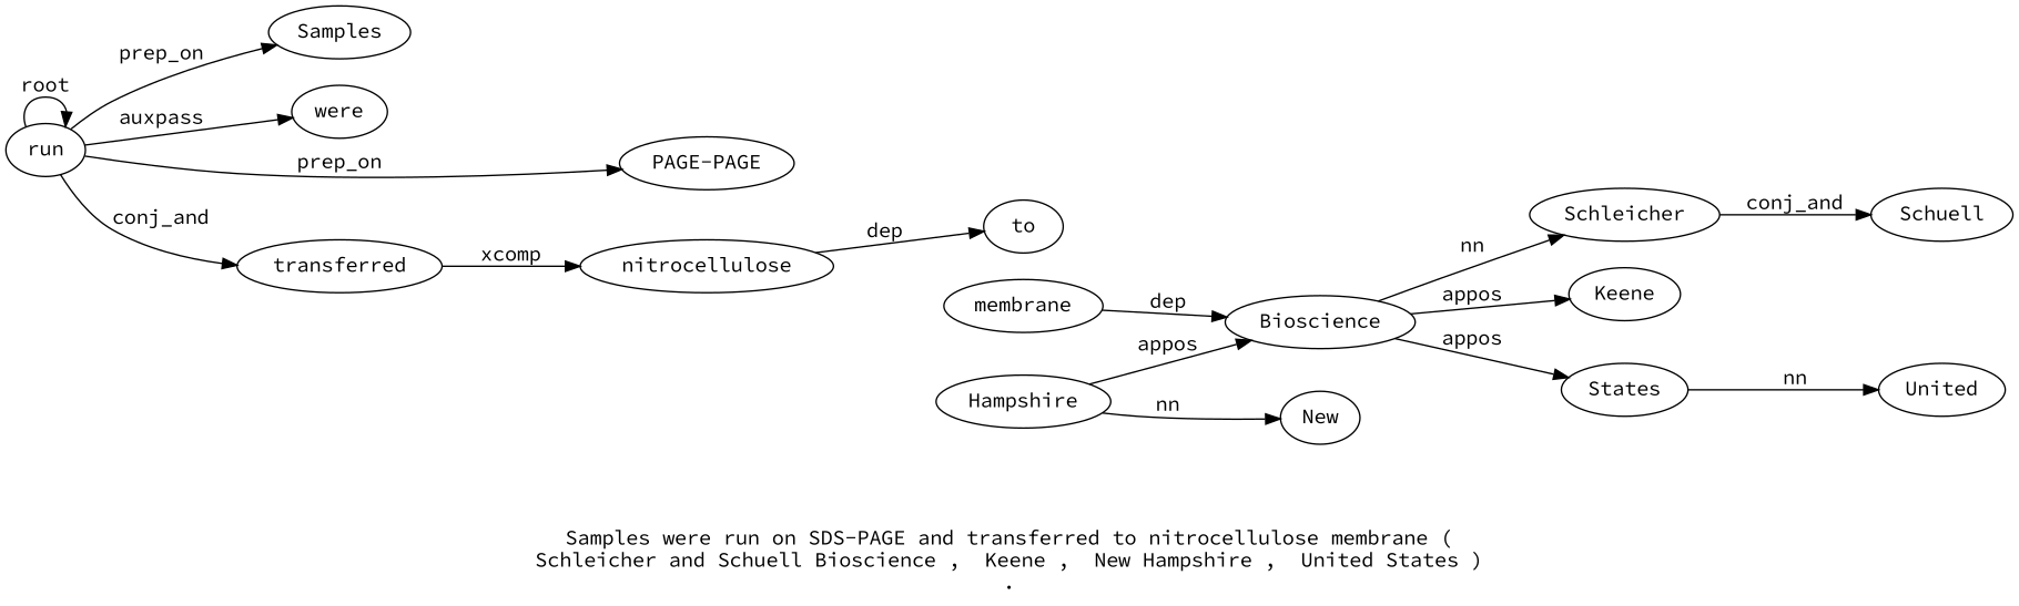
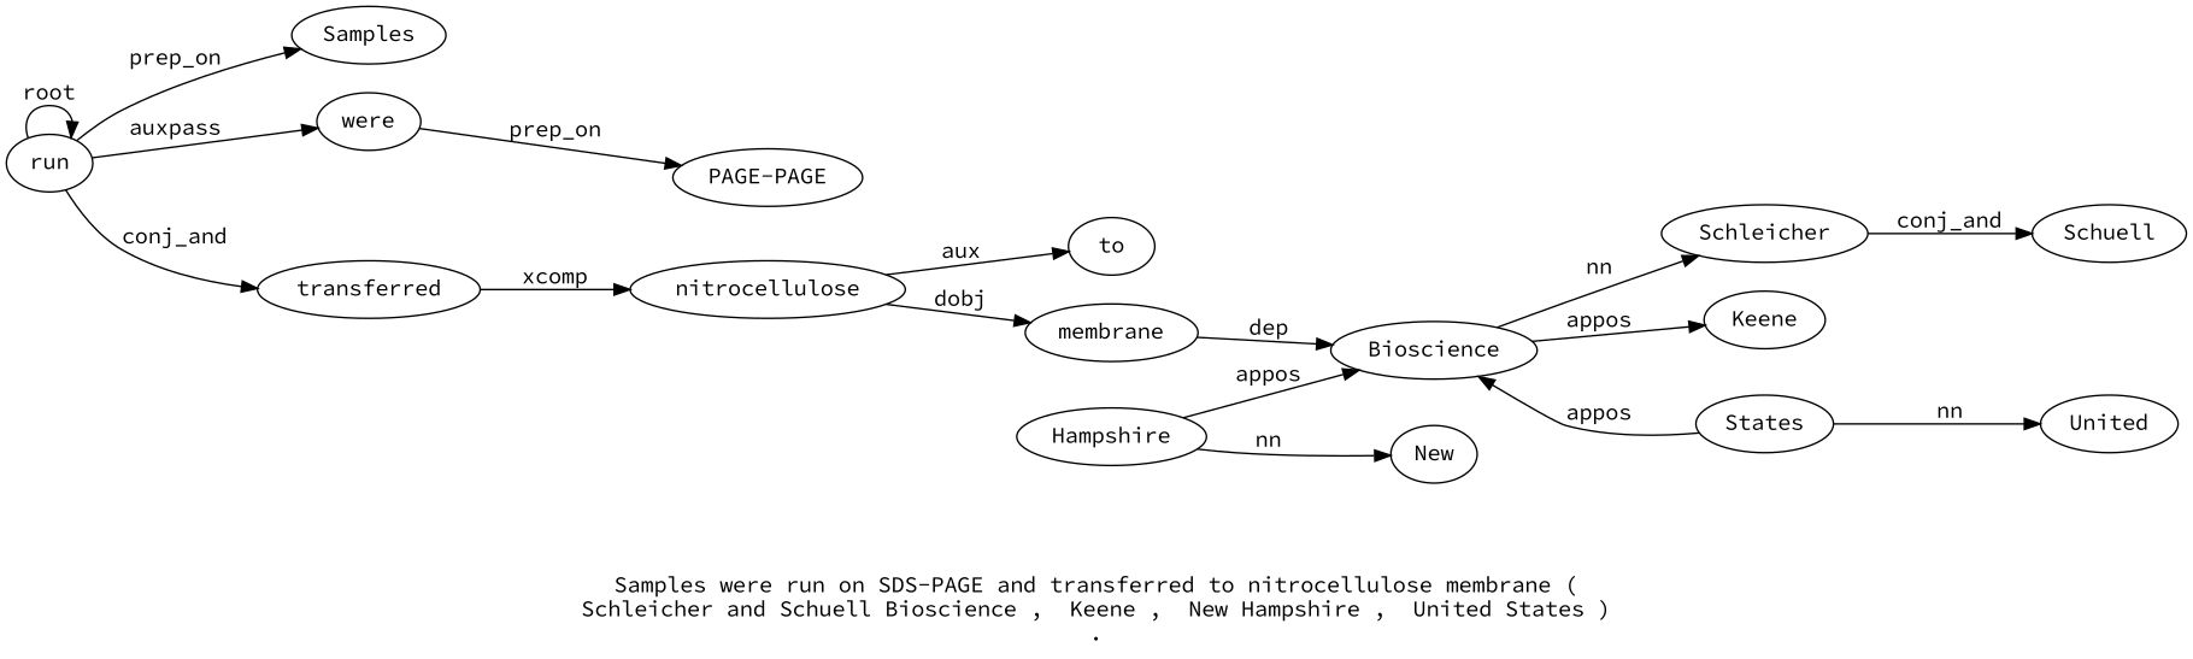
  digraph {
    fontname="Source Code Pro"
    label="Samples were run on SDS-PAGE and transferred to nitrocellulose membrane (\nSchleicher and Schuell Bioscience ,  Keene ,  New Hampshire ,  United States )\n."
    rankdir=LR
    node [fillcolor=white fontname="Source Code Pro" style=filled]
    edge [fontname="Source Code Pro"]
    n1 [label=run]
    n2 [label=Samples]
    n3 [label=were]
    n4 [label="PAGE-PAGE"]
    n5 [label=transferred]
    n6 [label=nitrocellulose]
    n7 [label=to]
    n8 [label=membrane]
    n9 [label=Bioscience]
    n10 [label=Schleicher]
    n11 [label=Keene]
    n12 [label=States]
    n13 [label=Schuell]
    n14 [label=Hampshire]
    n15 [label=New]
    n16 [label=United]
    n1 -> n1 [label=root]
    n1 -> n2 [label=prep_on]
    n1 -> n3 [label=auxpass]
-   n1 -> n4 [label=prep_on]
+   n3 -> n4 [label=prep_on]
    n1 -> n5 [label=conj_and]
    n5 -> n6 [label=xcomp]
-   n6 -> n7 [label=dep]
+   n6 -> n7 [label=aux]
+   n6 -> n8 [label=dobj]
    n8 -> n9 [label=dep]
    n9 -> n10 [label=nn]
    n9 -> n11 [label=appos]
-   n9 -> n12 [label=appos]
+   n12 -> n9 [label=appos]
    n10 -> n13 [label=conj_and]
    n12 -> n16 [label=nn]
    n14 -> n9 [label=appos]
    n14 -> n15 [label=nn]
  }
